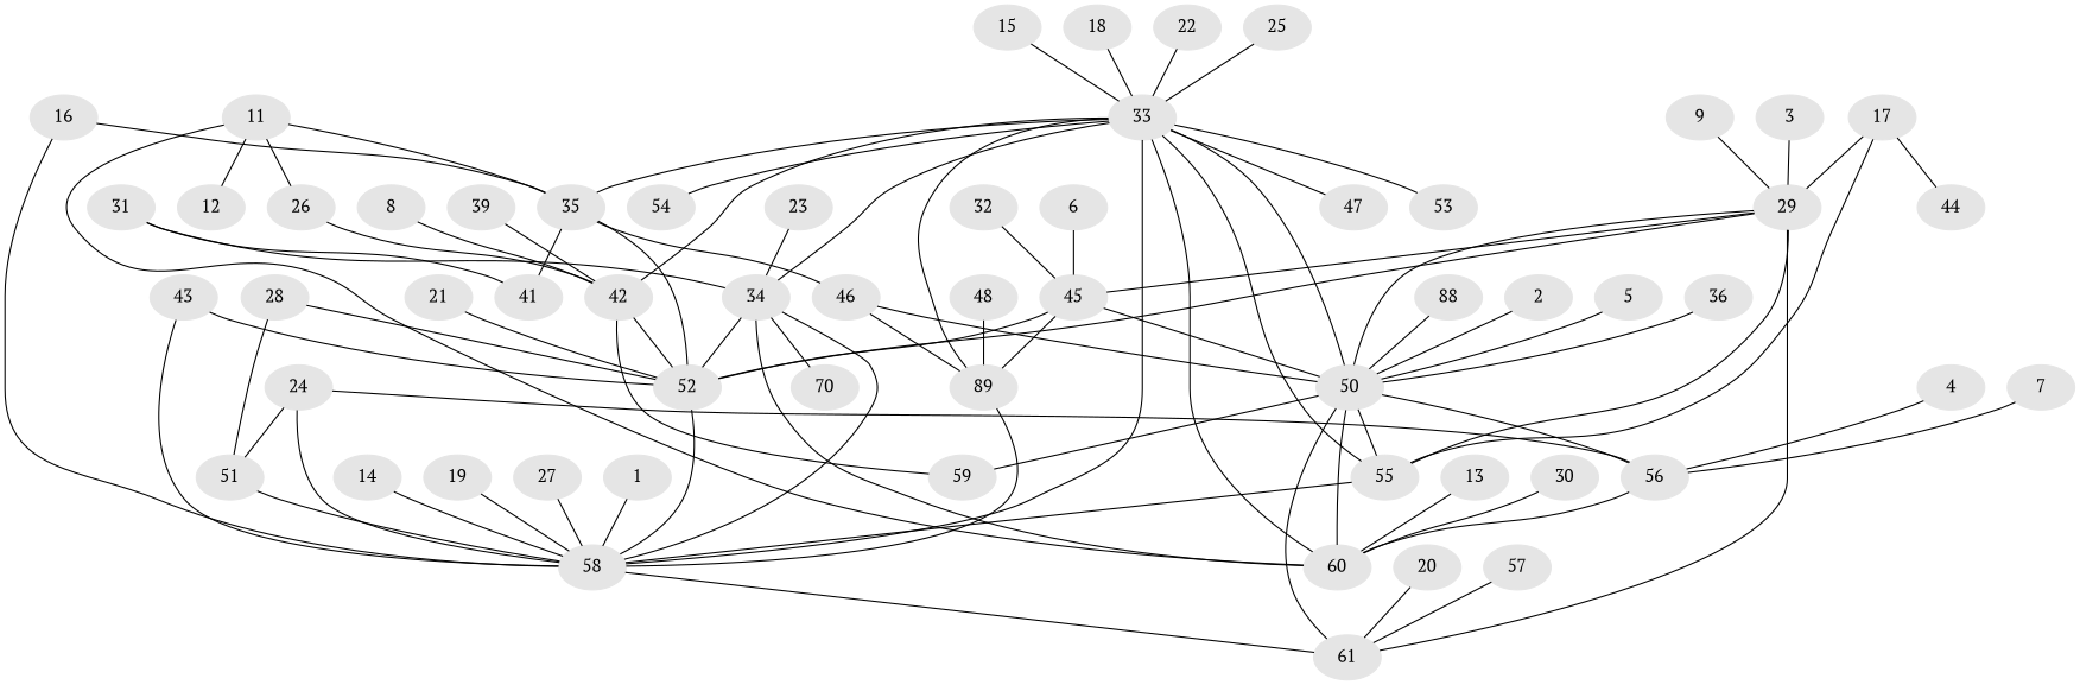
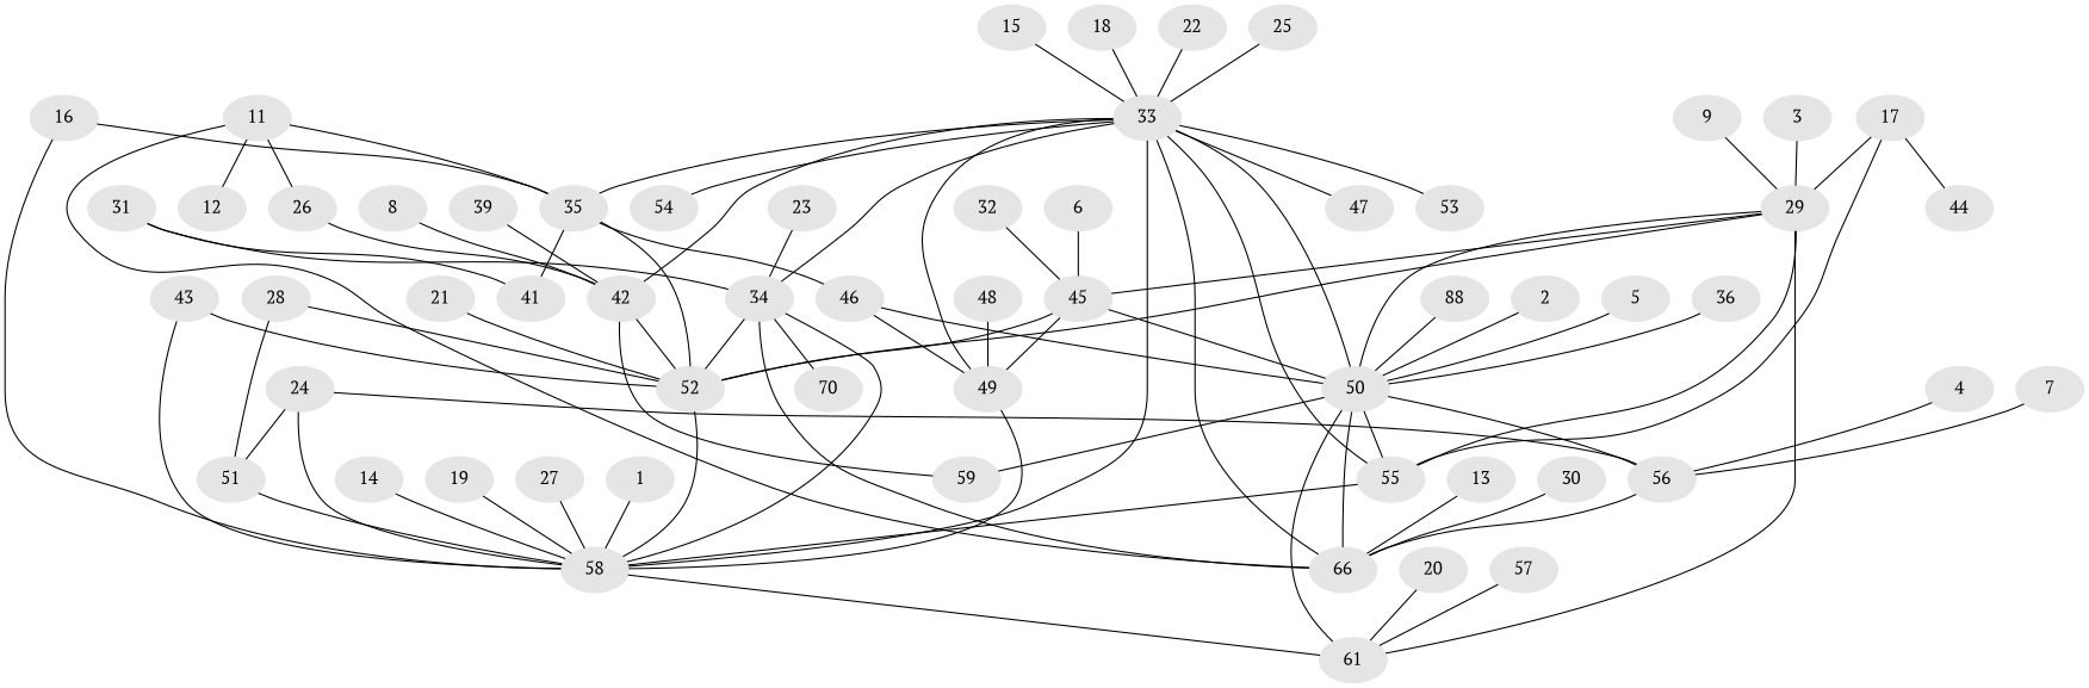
  graph {
    fontname="PT Serif"
    node [color=gray90 fontname="PT Serif" style=filled]
    edge [fontname="PT Serif" weight=1.0]
    1
    58
    61
    2
    50
    56
-   60
+   60 [label=66]
    55
    59
    3
    29
    45
    52
    4
    5
    6
-   49 [label=89]
+   49
    7
    8
    42
    9
    11
    12
    26
    35
    41
    46
    13
    14
    15
    33
    34
    47
    53
    54
    16
    17
    44
    18
    19
    20
    21
    22
    23
    n45 [label=70]
    24
    51
    25
    27
    28
    30
    31
    32
    36
    n55 [label=88]
    39
    43
    48
    57
    1 -- 58
    58 -- 61
    2 -- 50
    50 -- 61 [weight=2.0]
    50 -- 56
    50 -- 60
    50 -- 55
    50 -- 59
    56 -- 60
    55 -- 58
    3 -- 29
    29 -- 61
    29 -- 50
    29 -- 55 [weight=2.0]
    29 -- 45
    29 -- 52
    45 -- 50
    45 -- 52 [weight=2.0]
    45 -- 49
    52 -- 58
    4 -- 56
    5 -- 50
    6 -- 45
    49 -- 58
    7 -- 56
    8 -- 42
    42 -- 59
    42 -- 52
    9 -- 29
    11 -- 60
    11 -- 12
    11 -- 26
    11 -- 35
    26 -- 42
    35 -- 52
    35 -- 41
    35 -- 46
    46 -- 50
    46 -- 49
    13 -- 60
    14 -- 58
    15 -- 33
    33 -- 58
    33 -- 50
    33 -- 60
    33 -- 55
    33 -- 49
    33 -- 42
    33 -- 35
    33 -- 34
    33 -- 47
    33 -- 53
    33 -- 54
    34 -- 58
    34 -- 60
    34 -- 52
    34 -- n45
    16 -- 58
    16 -- 35
    17 -- 55
    17 -- 29
    17 -- 44
    18 -- 33
    19 -- 58
    20 -- 61
    21 -- 52
    22 -- 33
    23 -- 34
    24 -- 58
    24 -- 56
    24 -- 51
    51 -- 58
    25 -- 33
    27 -- 58
    28 -- 52
    28 -- 51
    30 -- 60
    31 -- 41
    31 -- 34
    32 -- 45
    36 -- 50
    n55 -- 50
    39 -- 42
    43 -- 58
    43 -- 52
    48 -- 49
    57 -- 61
  }
